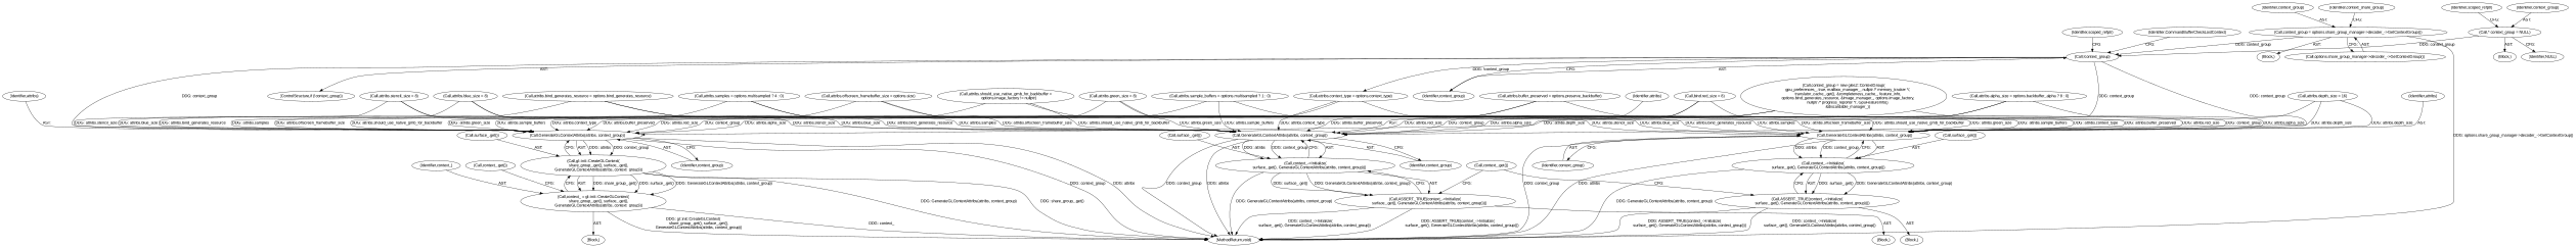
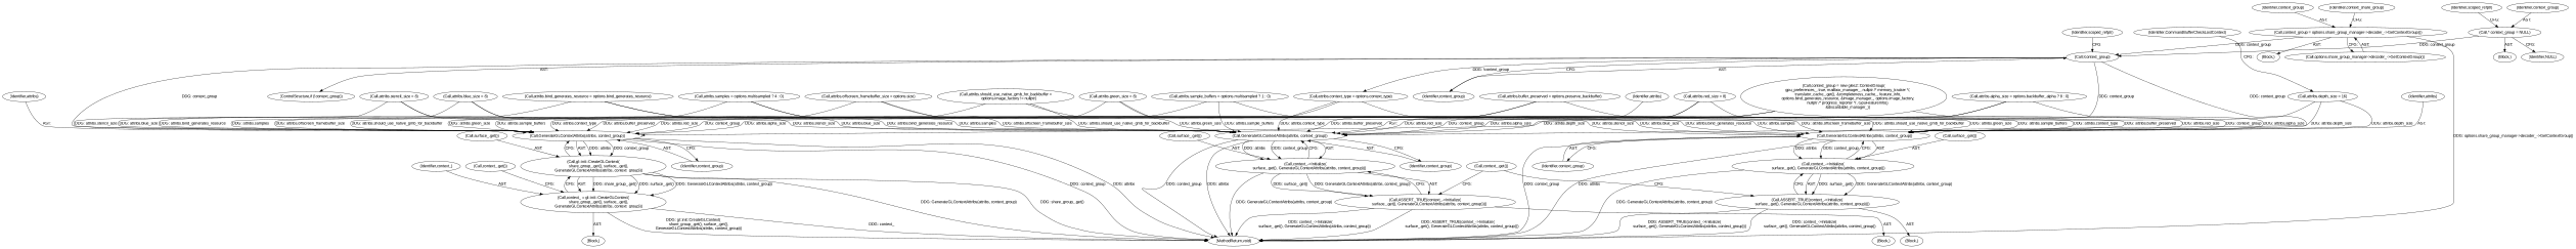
  digraph {
    fontname="Liberation Sans"
    node [fontname="Liberation Sans"]
    edge [fontname="Liberation Sans"]
    n1 [label="(Call,!context_group)"]
    n2 [label="(Call,GenerateGLContextAttribs(attribs, context_group))"]
    n3 [label="(Call,GenerateGLContextAttribs(attribs, context_group))"]
    n4 [label="(Call,GenerateGLContextAttribs(attribs, context_group))"]
    n5 [label="(Identifier,context_group)"]
    n6 [label="(ControlStructure,if (!context_group))"]
    n7 [label="(Call,attribs.context_type = options.context_type)"]
    n8 [label="(MethodReturn,void)"]
    n9 [label="(Call,context_->Initialize(\n        surface_.get(), GenerateGLContextAttribs(attribs, context_group)))"]
    n10 [label="(Identifier,context_group)"]
    n11 [label="(Call,context_->Initialize(\n          surface_.get(), GenerateGLContextAttribs(attribs, context_group)))"]
    n12 [label="(Identifier,context_group)"]
    n13 [label="(Call,gl::init::CreateGLContext(\n          share_group_.get(), surface_.get(),\n          GenerateGLContextAttribs(attribs, context_group)))"]
    n14 [label="(Identifier,context_group)"]
    n15 [label="(Call,context_group = options.share_group_manager->decoder_->GetContextGroup())"]
    n16 [label="(Block,)"]
    n17 [label="(Call,options.share_group_manager->decoder_->GetContextGroup())"]
    n18 [label="(Call,* context_group = NULL)"]
    n19 [label="(Identifier,NULL)"]
    n20 [label="(Block,)"]
    n21 [label="(Call,ASSERT_TRUE(context_->Initialize(\n        surface_.get(), GenerateGLContextAttribs(attribs, context_group))))"]
    n22 [label="(Block,)"]
    n23 [label="(Call,ASSERT_TRUE(context_->Initialize(\n          surface_.get(), GenerateGLContextAttribs(attribs, context_group))))"]
    n24 [label="(Block,)"]
    n25 [label="(Call,context_ = gl::init::CreateGLContext(\n          share_group_.get(), surface_.get(),\n          GenerateGLContextAttribs(attribs, context_group)))"]
    n26 [label="(Block,)"]
    n27 [label="(Call,attribs.offscreen_framebuffer_size = options.size)"]
    n28 [label="(Identifier,attribs)"]
    n29 [label="(Identifier,context_group)"]
    n30 [label="(Identifier,attribs)"]
    n31 [label="(Call,attribs.blue_size = 8)"]
    n32 [label="(Call,attribs.bind_generates_resource = options.bind_generates_resource)"]
    n33 [label="(Call,context_.get())"]
    n34 [label="(Call,attribs.alpha_size = options.backbuffer_alpha ? 8 : 0)"]
    n35 [label="(Call,context_group = new gles2::ContextGroup(\n        gpu_preferences_, true, mailbox_manager_, nullptr /* memory_tracker */,\n        translator_cache_.get(), &completeness_cache_, feature_info,\n        options.bind_generates_resource, &image_manager_, options.image_factory,\n        nullptr /* progress_reporter */, GpuFeatureInfo(),\n        &discardable_manager_))"]
    n36 [label="(Identifier,scoped_refptr)"]
    n37 [label="(Call,attribs.sample_buffers = options.multisampled ? 1 : 0)"]
    n38 [label="(Identifier,scoped_refptr)"]
    n39 [label="(Call,attribs.should_use_native_gmb_for_backbuffer =\n      options.image_factory != nullptr)"]
    n40 [label="(Identifier,context_share_group)"]
    n41 [label="(Call,context_.get())"]
    n42 [label="(Identifier,context_)"]
    n43 [label="(Call,surface_.get())"]
    n44 [label="(Identifier,attribs)"]
    n45 [label="(Call,attribs.samples = options.multisampled ? 4 : 0)"]
    n46 [label="(Call,attribs.green_size = 8)"]
    n47 [label="(Call,surface_.get())"]
-   n48 [label="(Call,bind.red_size = 8)"]
+   n48 [label="(Call,attribs.red_size = 8)"]
    n49 [label="(Call,attribs.stencil_size = 8)"]
    n50 [label="(Identifier,context_group)"]
    n51 [label="(Call,surface_.get())"]
    n52 [label="(Identifier,CommandBufferCheckLostContext)"]
    n53 [label="(Call,attribs.depth_size = 16)"]
    n54 [label="(Call,attribs.buffer_preserved = options.preserve_backbuffer)"]
    n1 -> n2 [label="DDG: context_group"]
    n1 -> n3 [label="DDG: context_group"]
    n1 -> n4 [label="DDG: context_group"]
    n1 -> n5 [label="CFG: "]
    n1 -> n6 [label="AST: "]
    n1 -> n7 [label="DDG: !context_group"]
    n2 -> n8 [label="DDG: context_group"]
    n2 -> n8 [label="DDG: attribs"]
    n2 -> n9 [label="AST: "]
    n2 -> n9 [label="DDG: attribs"]
    n2 -> n9 [label="DDG: context_group"]
    n2 -> n10 [label="CFG: "]
    n3 -> n8 [label="DDG: context_group"]
    n3 -> n8 [label="DDG: attribs"]
    n3 -> n11 [label="AST: "]
    n3 -> n11 [label="DDG: attribs"]
    n3 -> n11 [label="DDG: context_group"]
    n3 -> n12 [label="CFG: "]
    n4 -> n8 [label="DDG: context_group"]
    n4 -> n8 [label="DDG: attribs"]
    n4 -> n13 [label="AST: "]
    n4 -> n13 [label="DDG: attribs"]
    n4 -> n13 [label="DDG: context_group"]
    n4 -> n14 [label="CFG: "]
    n5 -> n1 [label="AST: "]
    n7 -> n2 [label="DDG: attribs.context_type"]
    n7 -> n3 [label="DDG: attribs.context_type"]
    n7 -> n4 [label="DDG: attribs.context_type"]
    n9 -> n2 [label="CFG: "]
    n9 -> n8 [label="DDG: GenerateGLContextAttribs(attribs, context_group)"]
    n9 -> n21 [label="AST: "]
    n9 -> n21 [label="DDG: surface_.get()"]
    n9 -> n21 [label="DDG: GenerateGLContextAttribs(attribs, context_group)"]
    n10 -> n2 [label="AST: "]
    n11 -> n3 [label="CFG: "]
    n11 -> n8 [label="DDG: GenerateGLContextAttribs(attribs, context_group)"]
    n11 -> n23 [label="AST: "]
    n11 -> n23 [label="DDG: surface_.get()"]
    n11 -> n23 [label="DDG: GenerateGLContextAttribs(attribs, context_group)"]
    n12 -> n3 [label="AST: "]
    n13 -> n4 [label="CFG: "]
    n13 -> n8 [label="DDG: GenerateGLContextAttribs(attribs, context_group)"]
    n13 -> n8 [label="DDG: share_group_.get()"]
    n13 -> n25 [label="AST: "]
    n13 -> n25 [label="DDG: share_group_.get()"]
    n13 -> n25 [label="DDG: surface_.get()"]
    n13 -> n25 [label="DDG: GenerateGLContextAttribs(attribs, context_group)"]
    n14 -> n4 [label="AST: "]
    n15 -> n1 [label="DDG: context_group"]
    n15 -> n8 [label="DDG: options.share_group_manager->decoder_->GetContextGroup()"]
    n15 -> n16 [label="AST: "]
    n15 -> n17 [label="CFG: "]
    n17 -> n15 [label="AST: "]
    n18 -> n1 [label="DDG: context_group"]
    n18 -> n19 [label="CFG: "]
    n18 -> n20 [label="AST: "]
    n21 -> n8 [label="DDG: ASSERT_TRUE(context_->Initialize(\n        surface_.get(), GenerateGLContextAttribs(attribs, context_group)))"]
    n21 -> n8 [label="DDG: context_->Initialize(\n        surface_.get(), GenerateGLContextAttribs(attribs, context_group))"]
    n21 -> n9 [label="CFG: "]
    n21 -> n22 [label="AST: "]
    n23 -> n8 [label="DDG: context_->Initialize(\n          surface_.get(), GenerateGLContextAttribs(attribs, context_group))"]
    n23 -> n8 [label="DDG: ASSERT_TRUE(context_->Initialize(\n          surface_.get(), GenerateGLContextAttribs(attribs, context_group)))"]
    n23 -> n11 [label="CFG: "]
    n23 -> n24 [label="AST: "]
    n25 -> n8 [label="DDG: context_"]
    n25 -> n8 [label="DDG: gl::init::CreateGLContext(\n          share_group_.get(), surface_.get(),\n          GenerateGLContextAttribs(attribs, context_group))"]
    n25 -> n13 [label="CFG: "]
    n25 -> n26 [label="AST: "]
    n27 -> n2 [label="DDG: attribs.offscreen_framebuffer_size"]
    n27 -> n3 [label="DDG: attribs.offscreen_framebuffer_size"]
    n27 -> n4 [label="DDG: attribs.offscreen_framebuffer_size"]
    n28 -> n3 [label="AST: "]
    n29 -> n15 [label="AST: "]
    n30 -> n4 [label="AST: "]
    n31 -> n2 [label="DDG: attribs.blue_size"]
    n31 -> n3 [label="DDG: attribs.blue_size"]
    n31 -> n4 [label="DDG: attribs.blue_size"]
    n32 -> n2 [label="DDG: attribs.bind_generates_resource"]
    n32 -> n3 [label="DDG: attribs.bind_generates_resource"]
    n32 -> n4 [label="DDG: attribs.bind_generates_resource"]
    n33 -> n21 [label="CFG: "]
    n33 -> n23 [label="CFG: "]
    n34 -> n2 [label="DDG: attribs.alpha_size"]
    n34 -> n3 [label="DDG: attribs.alpha_size"]
    n34 -> n4 [label="DDG: attribs.alpha_size"]
    n35 -> n2 [label="DDG: context_group"]
    n35 -> n3 [label="DDG: context_group"]
    n35 -> n4 [label="DDG: context_group"]
    n36 -> n18 [label="CFG: "]
    n37 -> n2 [label="DDG: attribs.sample_buffers"]
    n37 -> n3 [label="DDG: attribs.sample_buffers"]
    n37 -> n4 [label="DDG: attribs.sample_buffers"]
    n38 -> n1 [label="CFG: "]
    n39 -> n2 [label="DDG: attribs.should_use_native_gmb_for_backbuffer"]
    n39 -> n3 [label="DDG: attribs.should_use_native_gmb_for_backbuffer"]
    n39 -> n4 [label="DDG: attribs.should_use_native_gmb_for_backbuffer"]
    n40 -> n15 [label="CFG: "]
    n41 -> n25 [label="CFG: "]
    n42 -> n25 [label="AST: "]
    n43 -> n11 [label="AST: "]
    n44 -> n2 [label="AST: "]
    n45 -> n2 [label="DDG: attribs.samples"]
    n45 -> n3 [label="DDG: attribs.samples"]
    n45 -> n4 [label="DDG: attribs.samples"]
    n46 -> n2 [label="DDG: attribs.green_size"]
    n46 -> n3 [label="DDG: attribs.green_size"]
    n46 -> n4 [label="DDG: attribs.green_size"]
    n47 -> n9 [label="AST: "]
    n48 -> n2 [label="DDG: attribs.red_size"]
    n48 -> n3 [label="DDG: attribs.red_size"]
    n48 -> n4 [label="DDG: attribs.red_size"]
    n49 -> n2 [label="DDG: attribs.stencil_size"]
    n49 -> n3 [label="DDG: attribs.stencil_size"]
    n49 -> n4 [label="DDG: attribs.stencil_size"]
    n50 -> n18 [label="AST: "]
    n51 -> n13 [label="AST: "]
-   n52 -> n1 [label="CFG: "]
+   n52 -> n53 [label="CFG: "]
    n53 -> n2 [label="DDG: attribs.depth_size"]
    n53 -> n3 [label="DDG: attribs.depth_size"]
    n53 -> n4 [label="DDG: attribs.depth_size"]
    n54 -> n2 [label="DDG: attribs.buffer_preserved"]
    n54 -> n3 [label="DDG: attribs.buffer_preserved"]
    n54 -> n4 [label="DDG: attribs.buffer_preserved"]
  }
